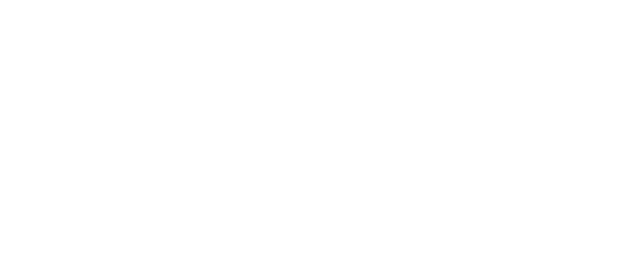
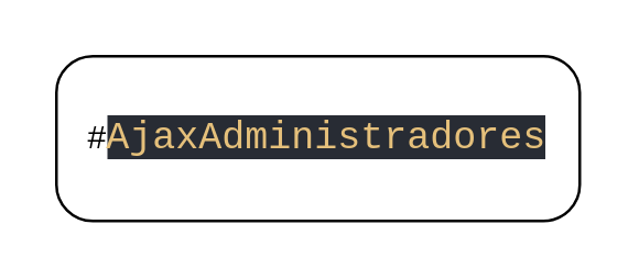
  <mxCell id="0" />
  <mxCell id="1" parent="0" />
+ <mxCell id="2" value="#&lt;span style=&quot;color: rgb(229, 192, 123); background-color: rgb(40, 44, 52); font-family: &amp;quot;Cascadia Code&amp;quot;, Consolas, &amp;quot;Courier New&amp;quot;, monospace; font-size: 14px;&quot;&gt;AjaxAdministradores&lt;/span&gt;" style="rounded=1;whiteSpace=wrap;html=1;arcSize=22;" parent="1" vertex="1"><mxGeometry x="20" y="20" width="190" height="60" as="geometry" /></mxCell>
